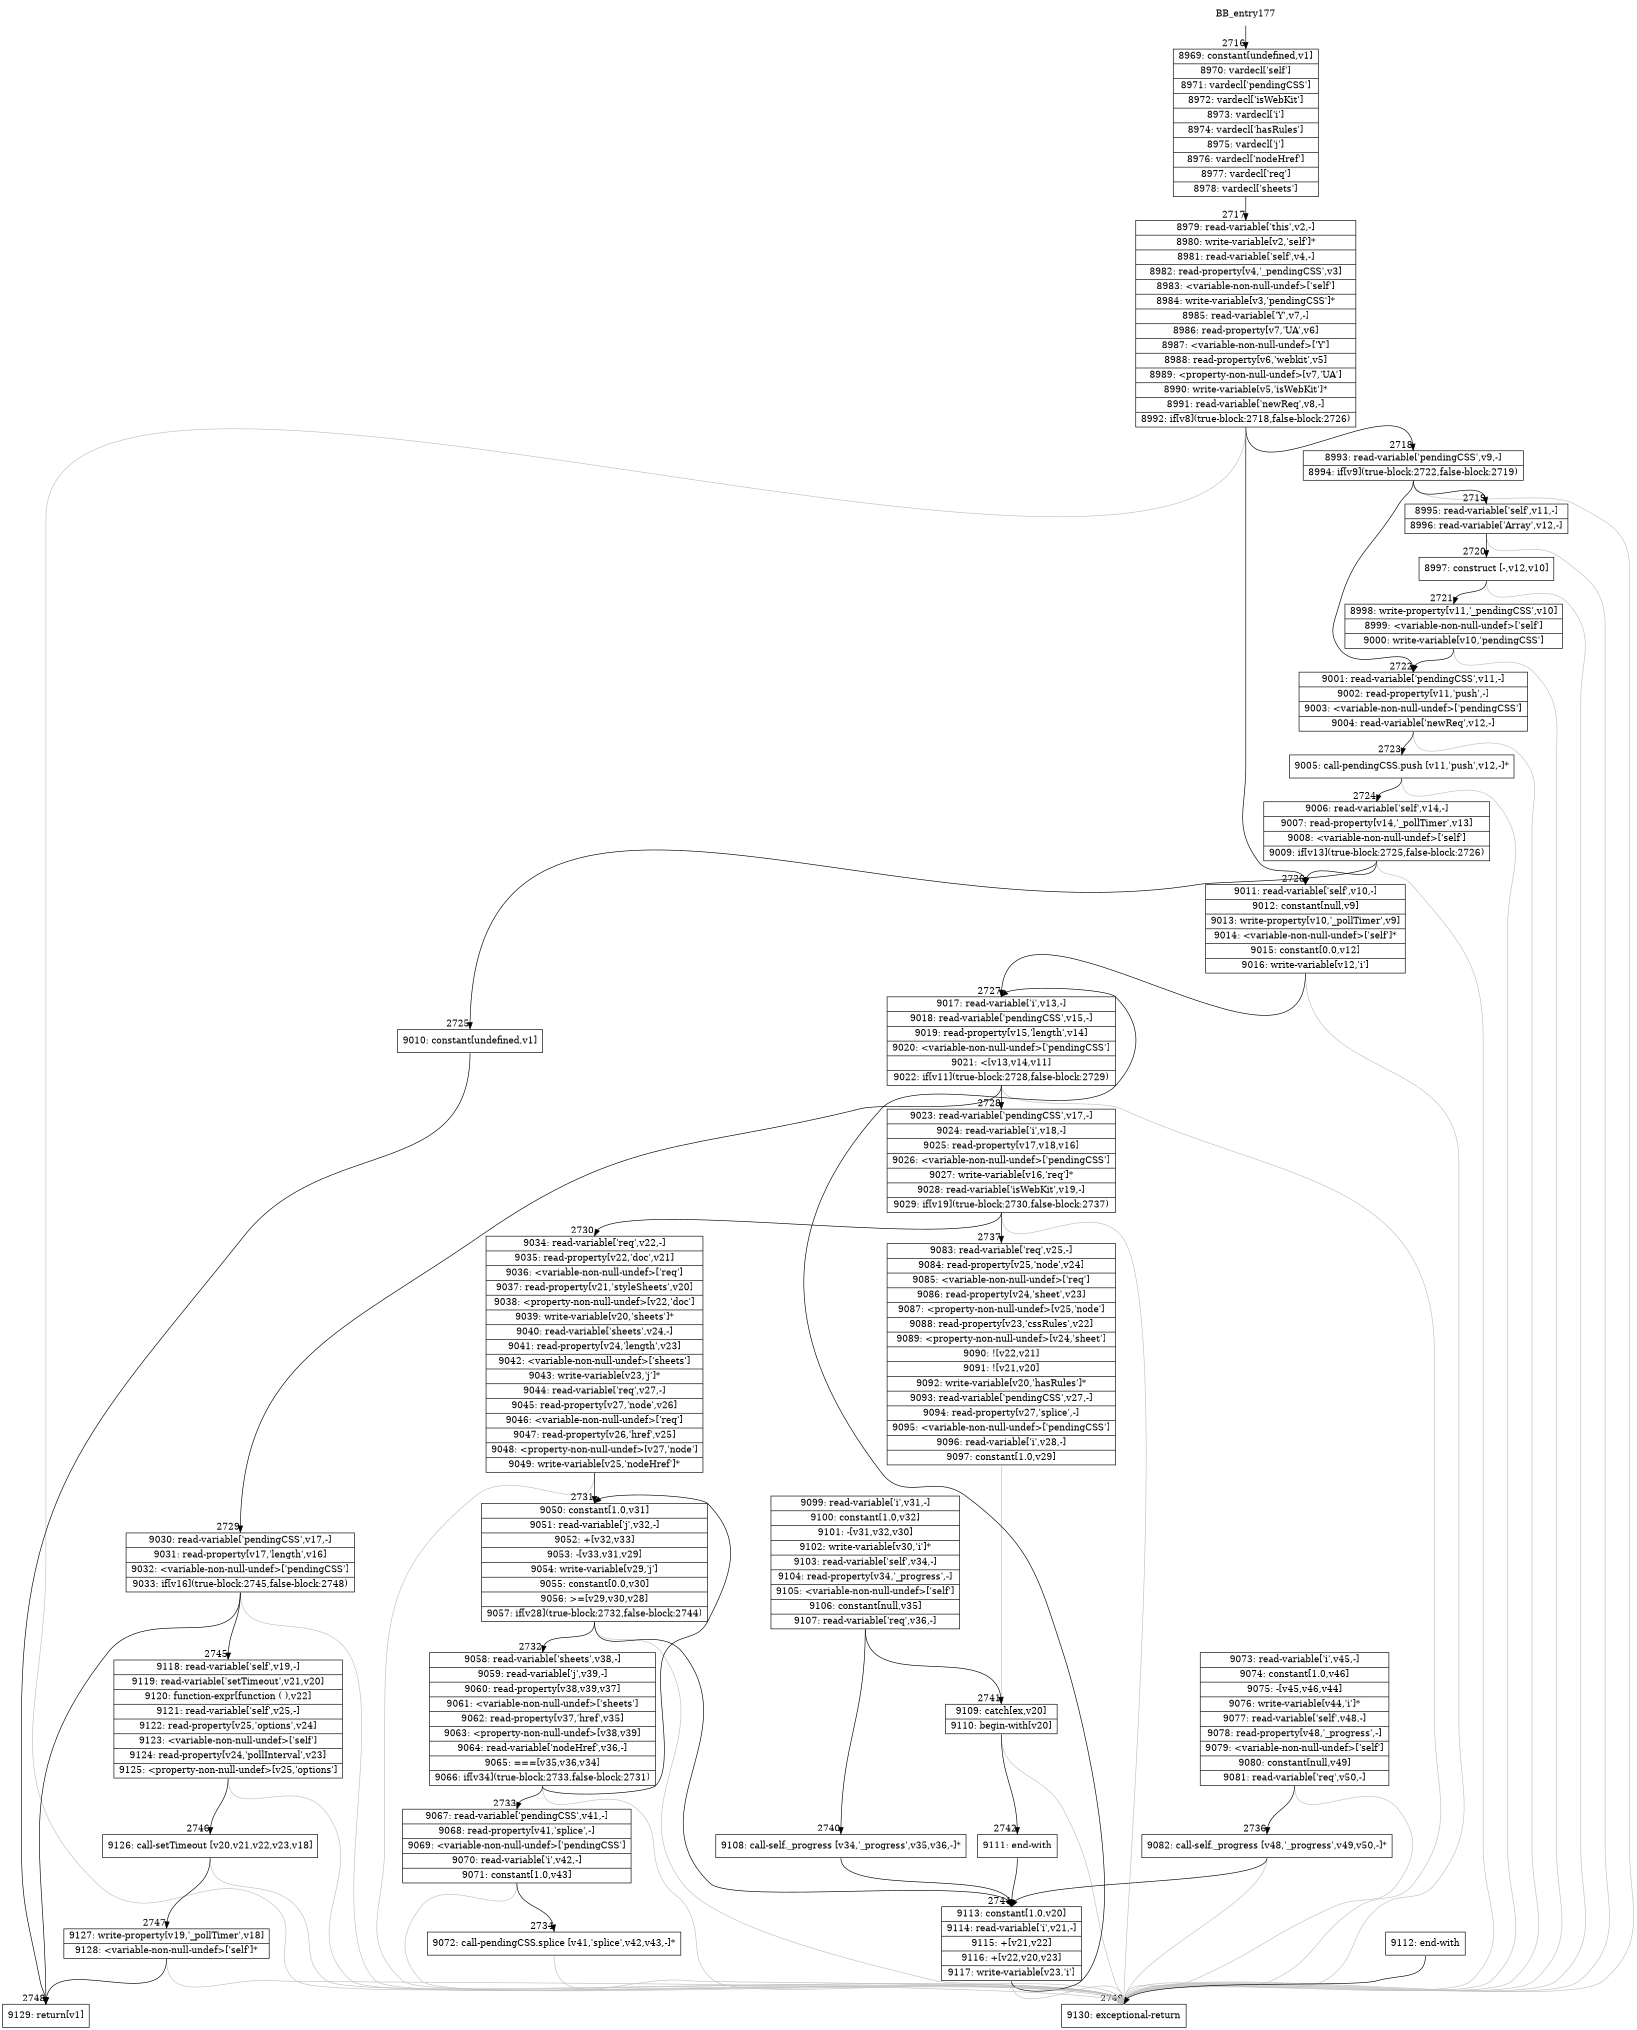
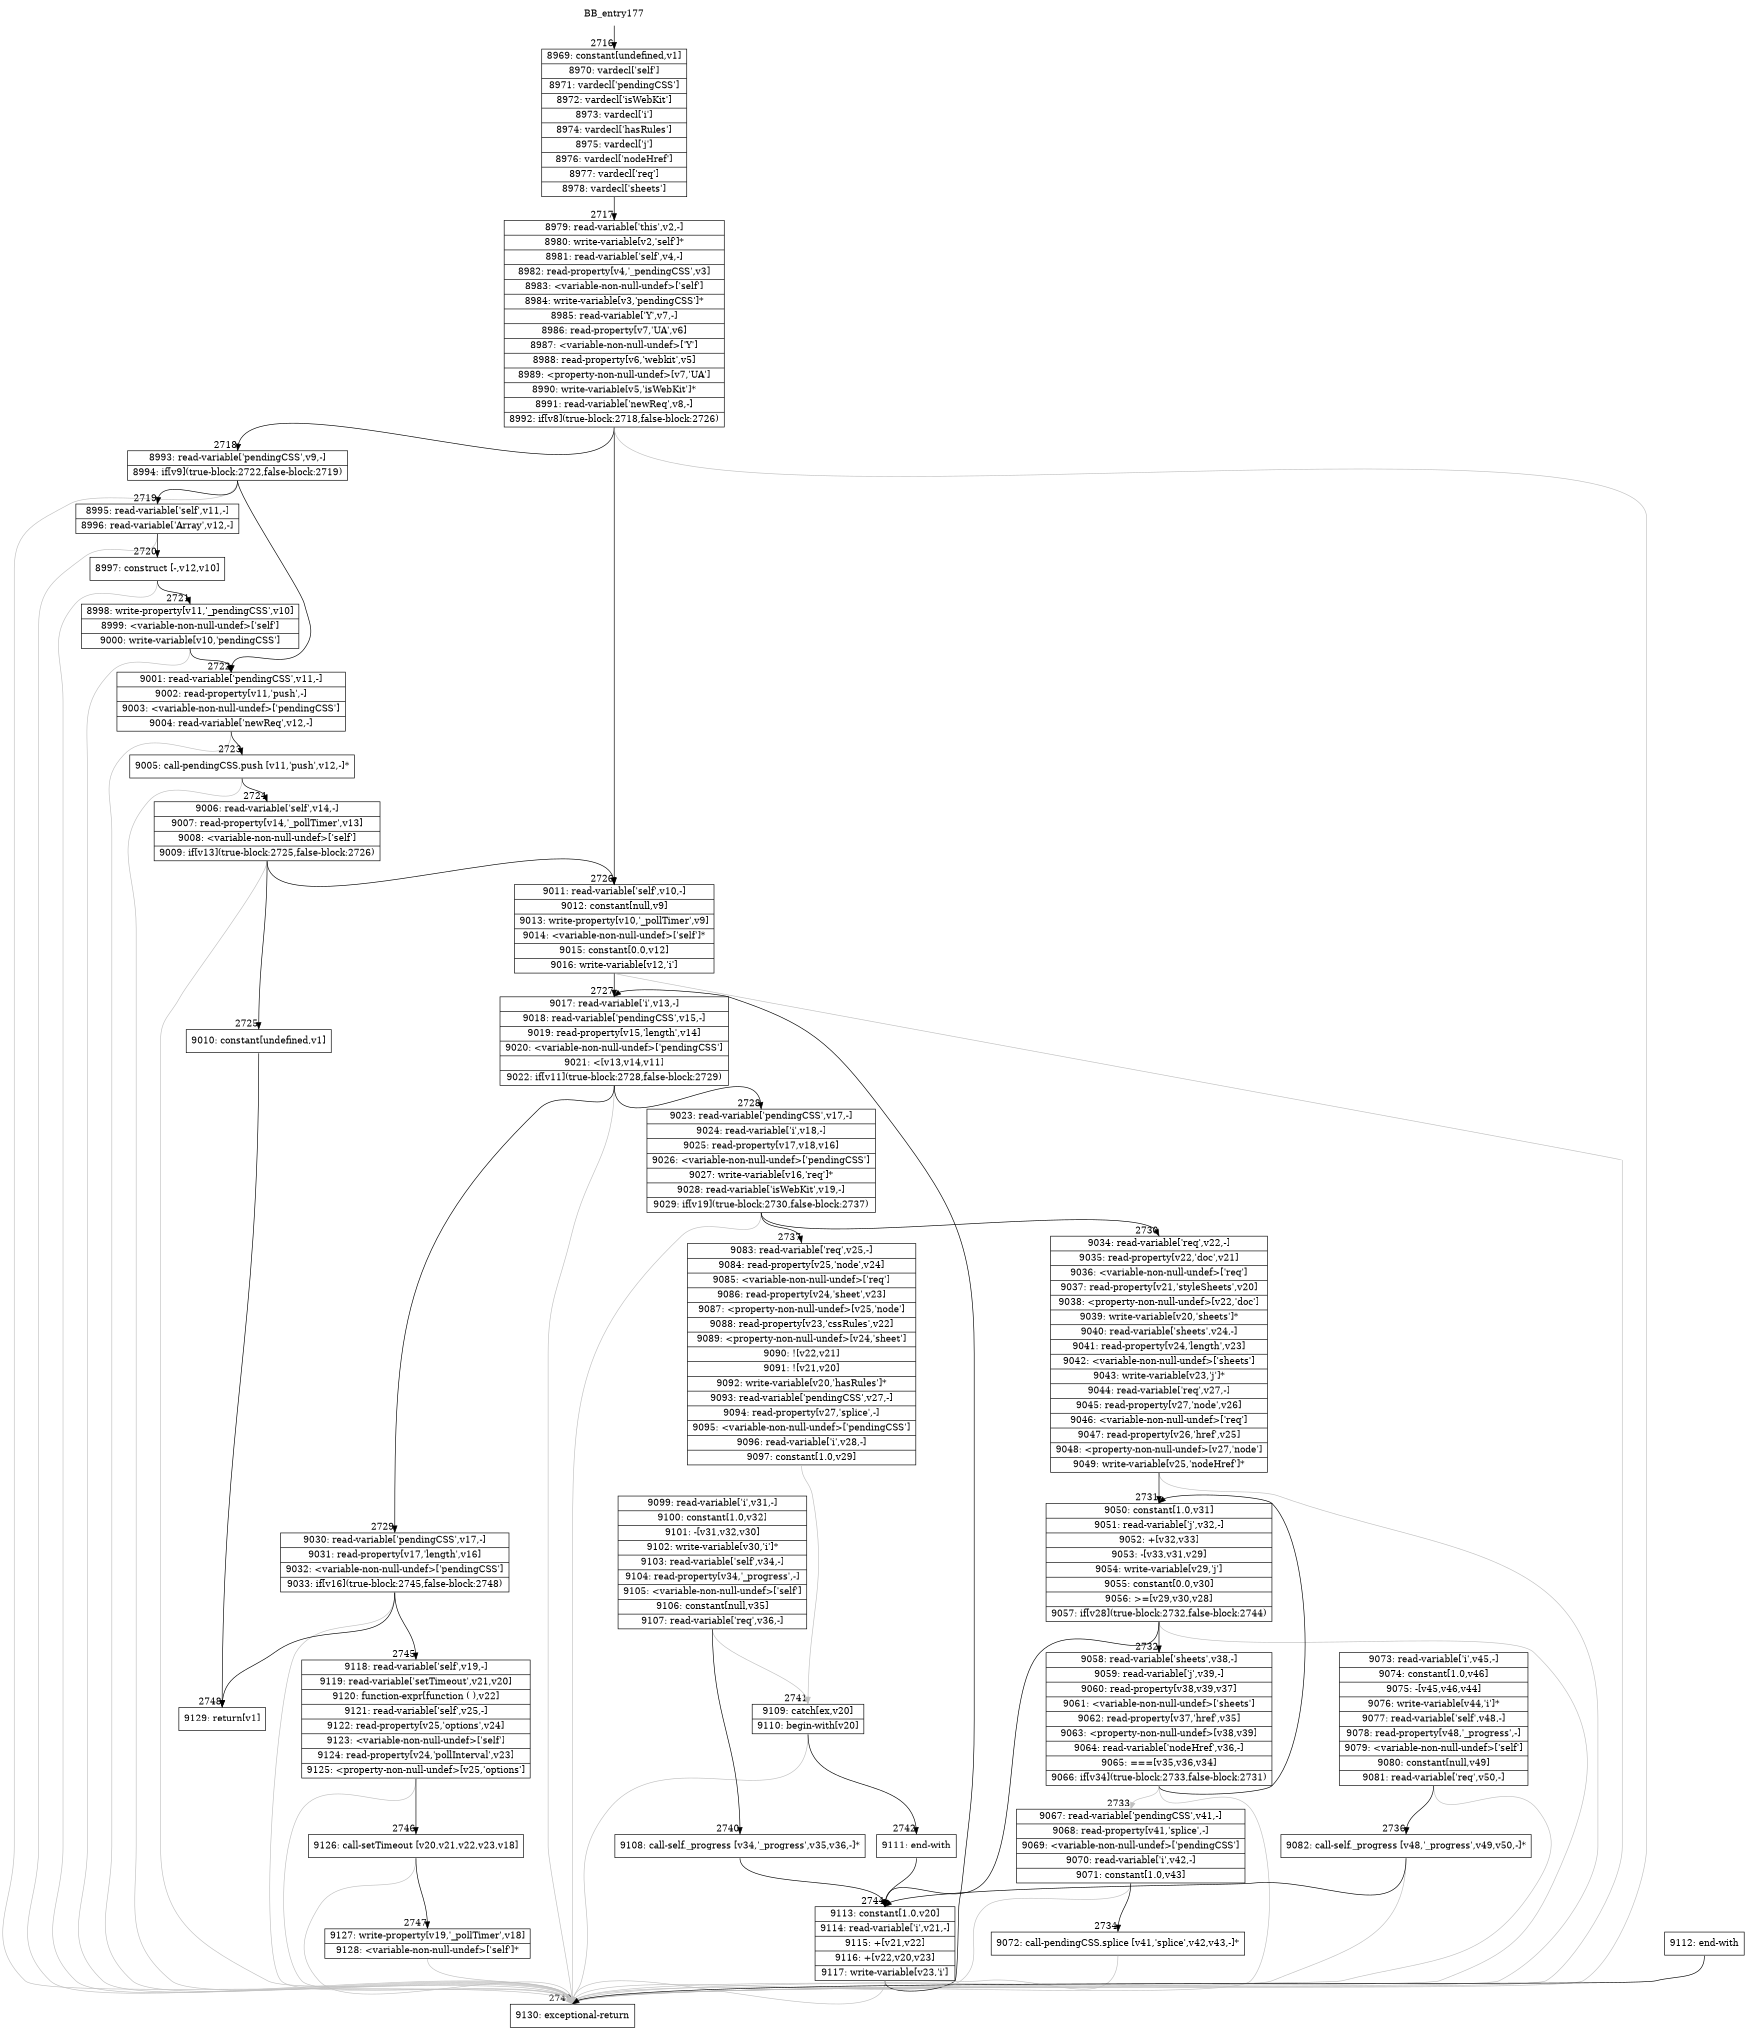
  digraph {
    rankdir=TD
    node [shape=record]
    edge [headport=n tailport=s]
    n1 [label=BB_entry177 shape=none]
    n2 [label="{8969: constant[undefined,v1]|8970: vardecl['self']|8971: vardecl['pendingCSS']|8972: vardecl['isWebKit']|8973: vardecl['i']|8974: vardecl['hasRules']|8975: vardecl['j']|8976: vardecl['nodeHref']|8977: vardecl['req']|8978: vardecl['sheets']}"]
    n3 [label="{8979: read-variable['this',v2,-]|8980: write-variable[v2,'self']*|8981: read-variable['self',v4,-]|8982: read-property[v4,'_pendingCSS',v3]|8983: \<variable-non-null-undef\>['self']|8984: write-variable[v3,'pendingCSS']*|8985: read-variable['Y',v7,-]|8986: read-property[v7,'UA',v6]|8987: \<variable-non-null-undef\>['Y']|8988: read-property[v6,'webkit',v5]|8989: \<property-non-null-undef\>[v7,'UA']|8990: write-variable[v5,'isWebKit']*|8991: read-variable['newReq',v8,-]|8992: if[v8](true-block:2718,false-block:2726)}"]
    n4 [label="{8993: read-variable['pendingCSS',v9,-]|8994: if[v9](true-block:2722,false-block:2719)}"]
    n5 [label="{9011: read-variable['self',v10,-]|9012: constant[null,v9]|9013: write-property[v10,'_pollTimer',v9]|9014: \<variable-non-null-undef\>['self']*|9015: constant[0.0,v12]|9016: write-variable[v12,'i']}"]
    n6 [label="{9130: exceptional-return}"]
    n7 [label="{9001: read-variable['pendingCSS',v11,-]|9002: read-property[v11,'push',-]|9003: \<variable-non-null-undef\>['pendingCSS']|9004: read-variable['newReq',v12,-]}"]
    n8 [label="{8995: read-variable['self',v11,-]|8996: read-variable['Array',v12,-]}"]
    n9 [label="{9017: read-variable['i',v13,-]|9018: read-variable['pendingCSS',v15,-]|9019: read-property[v15,'length',v14]|9020: \<variable-non-null-undef\>['pendingCSS']|9021: \<[v13,v14,v11]|9022: if[v11](true-block:2728,false-block:2729)}"]
    n10 [label="{9005: call-pendingCSS.push [v11,'push',v12,-]*}"]
    n11 [label="{8997: construct [-,v12,v10]}"]
    n12 [label="{9023: read-variable['pendingCSS',v17,-]|9024: read-variable['i',v18,-]|9025: read-property[v17,v18,v16]|9026: \<variable-non-null-undef\>['pendingCSS']|9027: write-variable[v16,'req']*|9028: read-variable['isWebKit',v19,-]|9029: if[v19](true-block:2730,false-block:2737)}"]
    n13 [label="{9030: read-variable['pendingCSS',v17,-]|9031: read-property[v17,'length',v16]|9032: \<variable-non-null-undef\>['pendingCSS']|9033: if[v16](true-block:2745,false-block:2748)}"]
    n14 [label="{9006: read-variable['self',v14,-]|9007: read-property[v14,'_pollTimer',v13]|9008: \<variable-non-null-undef\>['self']|9009: if[v13](true-block:2725,false-block:2726)}"]
    n15 [label="{8998: write-property[v11,'_pendingCSS',v10]|8999: \<variable-non-null-undef\>['self']|9000: write-variable[v10,'pendingCSS']}"]
    n16 [label="{9010: constant[undefined,v1]}"]
    n17 [label="{9129: return[v1]}"]
    n18 [label="{9034: read-variable['req',v22,-]|9035: read-property[v22,'doc',v21]|9036: \<variable-non-null-undef\>['req']|9037: read-property[v21,'styleSheets',v20]|9038: \<property-non-null-undef\>[v22,'doc']|9039: write-variable[v20,'sheets']*|9040: read-variable['sheets',v24,-]|9041: read-property[v24,'length',v23]|9042: \<variable-non-null-undef\>['sheets']|9043: write-variable[v23,'j']*|9044: read-variable['req',v27,-]|9045: read-property[v27,'node',v26]|9046: \<variable-non-null-undef\>['req']|9047: read-property[v26,'href',v25]|9048: \<property-non-null-undef\>[v27,'node']|9049: write-variable[v25,'nodeHref']*}"]
    n19 [label="{9083: read-variable['req',v25,-]|9084: read-property[v25,'node',v24]|9085: \<variable-non-null-undef\>['req']|9086: read-property[v24,'sheet',v23]|9087: \<property-non-null-undef\>[v25,'node']|9088: read-property[v23,'cssRules',v22]|9089: \<property-non-null-undef\>[v24,'sheet']|9090: ![v22,v21]|9091: ![v21,v20]|9092: write-variable[v20,'hasRules']*|9093: read-variable['pendingCSS',v27,-]|9094: read-property[v27,'splice',-]|9095: \<variable-non-null-undef\>['pendingCSS']|9096: read-variable['i',v28,-]|9097: constant[1.0,v29]}"]
    n20 [label="{9118: read-variable['self',v19,-]|9119: read-variable['setTimeout',v21,v20]|9120: function-expr[function ( ),v22]|9121: read-variable['self',v25,-]|9122: read-property[v25,'options',v24]|9123: \<variable-non-null-undef\>['self']|9124: read-property[v24,'pollInterval',v23]|9125: \<property-non-null-undef\>[v25,'options']}"]
    n21 [label="{9050: constant[1.0,v31]|9051: read-variable['j',v32,-]|9052: +[v32,v33]|9053: -[v33,v31,v29]|9054: write-variable[v29,'j']|9055: constant[0.0,v30]|9056: \>=[v29,v30,v28]|9057: if[v28](true-block:2732,false-block:2744)}"]
    n22 [label="{9109: catch[ex,v20]|9110: begin-with[v20]}"]
    n23 [label="{9126: call-setTimeout [v20,v21,v22,v23,v18]}"]
    n24 [label="{9058: read-variable['sheets',v38,-]|9059: read-variable['j',v39,-]|9060: read-property[v38,v39,v37]|9061: \<variable-non-null-undef\>['sheets']|9062: read-property[v37,'href',v35]|9063: \<property-non-null-undef\>[v38,v39]|9064: read-variable['nodeHref',v36,-]|9065: ===[v35,v36,v34]|9066: if[v34](true-block:2733,false-block:2731)}"]
    n25 [label="{9113: constant[1.0,v20]|9114: read-variable['i',v21,-]|9115: +[v21,v22]|9116: +[v22,v20,v23]|9117: write-variable[v23,'i']}"]
    n26 [label="{9111: end-with}"]
    n27 [label="{9127: write-property[v19,'_pollTimer',v18]|9128: \<variable-non-null-undef\>['self']*}"]
    n28 [label="{9067: read-variable['pendingCSS',v41,-]|9068: read-property[v41,'splice',-]|9069: \<variable-non-null-undef\>['pendingCSS']|9070: read-variable['i',v42,-]|9071: constant[1.0,v43]}"]
    n29 [label="{9072: call-pendingCSS.splice [v41,'splice',v42,v43,-]*}"]
    n30 [label="{9073: read-variable['i',v45,-]|9074: constant[1.0,v46]|9075: -[v45,v46,v44]|9076: write-variable[v44,'i']*|9077: read-variable['self',v48,-]|9078: read-property[v48,'_progress',-]|9079: \<variable-non-null-undef\>['self']|9080: constant[null,v49]|9081: read-variable['req',v50,-]}"]
    n31 [label="{9082: call-self._progress [v48,'_progress',v49,v50,-]*}"]
    n32 [label="{9099: read-variable['i',v31,-]|9100: constant[1.0,v32]|9101: -[v31,v32,v30]|9102: write-variable[v30,'i']*|9103: read-variable['self',v34,-]|9104: read-property[v34,'_progress',-]|9105: \<variable-non-null-undef\>['self']|9106: constant[null,v35]|9107: read-variable['req',v36,-]}"]
    n33 [label="{9108: call-self._progress [v34,'_progress',v35,v36,-]*}"]
    n34 [label="{9112: end-with}"]
    n1 -> n2 [headlabel="    2716"]
    n2 -> n3 [headlabel="      2717"]
    n3 -> n4 [headlabel="      2718"]
    n3 -> n5 [headlabel="      2726"]
    n3 -> n6 [color=gray headlabel="      2749"]
    n4 -> n6 [color=gray]
    n4 -> n7 [headlabel="      2722"]
    n4 -> n8 [headlabel="      2719"]
    n5 -> n6 [color=gray]
    n5 -> n9 [headlabel="      2727"]
    n7 -> n6 [color=gray]
    n7 -> n10 [headlabel="      2723"]
    n8 -> n6 [color=gray]
    n8 -> n11 [headlabel="      2720"]
    n9 -> n6 [color=gray]
    n9 -> n12 [headlabel="      2728"]
    n9 -> n13 [headlabel="      2729"]
    n10 -> n6 [color=gray]
    n10 -> n14 [headlabel="      2724"]
    n11 -> n6 [color=gray]
    n11 -> n15 [headlabel="      2721"]
    n12 -> n6 [color=gray]
    n12 -> n18 [headlabel="      2730"]
    n12 -> n19 [headlabel="      2737"]
    n13 -> n6 [color=gray]
    n13 -> n17
    n13 -> n20 [headlabel="      2745"]
    n14 -> n5
    n14 -> n6 [color=gray]
    n14 -> n16 [headlabel="      2725"]
    n15 -> n6 [color=gray]
    n15 -> n7
    n16 -> n17 [headlabel="      2748"]
    n18 -> n6 [color=gray]
    n18 -> n21 [headlabel="      2731"]
    n19 -> n22 [color=gray headlabel="      2741"]
    n20 -> n6 [color=gray]
    n20 -> n23 [headlabel="      2746"]
    n21 -> n6 [color=gray]
    n21 -> n24 [headlabel="      2732"]
    n21 -> n25 [headlabel="      2744"]
    n22 -> n6 [color=gray]
    n22 -> n26 [headlabel="      2742"]
    n23 -> n6 [color=gray]
    n23 -> n27 [headlabel="      2747"]
    n24 -> n6 [color=gray]
    n24 -> n21
-   n24 -> n28 [headlabel="      2733"]
+   n24 -> n28 [headlabel="      2733" color=gray]
    n25 -> n6 [color=gray]
    n25 -> n9
    n26 -> n25
    n27 -> n6 [color=gray]
-   n27 -> n17
    n28 -> n6 [color=gray]
    n28 -> n29 [headlabel="      2734"]
    n29 -> n6 [color=gray]
    n30 -> n6 [color=gray]
    n30 -> n31 [headlabel="      2736"]
    n31 -> n6 [color=gray]
    n31 -> n25
-   n32 -> n22 [color=black]
+   n32 -> n22 [color=gray]
    n32 -> n33 [headlabel="      2740"]
    n33 -> n25
    n34 -> n6
  }
